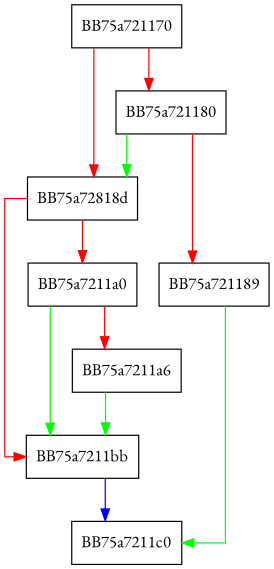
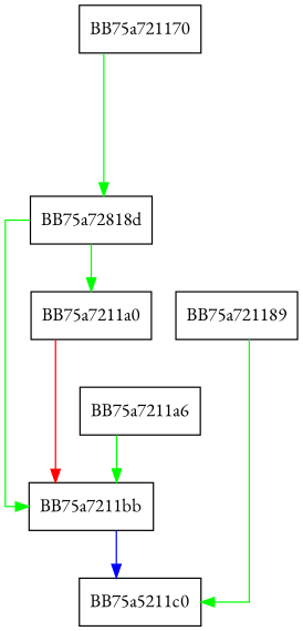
  digraph {
    fontname="EB Garamond"
    splines=ortho
    node [fontname="EB Garamond" shape=box]
    edge [color=green fontname="EB Garamond"]
    n1 [label=BB75a72818d]
    BB75a721170
-   BB75a721180
    BB75a7211bb
    BB75a7211a0
    BB75a721189
-   BB75a7211c0
+   BB75a7211c0 [label=BB75a5211c0]
    BB75a7211a6
-   n1 -> BB75a7211bb [color=red]
-   n1 -> BB75a7211a0 [color=red]
-   BB75a721170 -> n1 [color=red]
-   BB75a721170 -> BB75a721180 [color=red]
-   BB75a721180 -> n1
-   BB75a721180 -> BB75a721189 [color=red]
+   n1 -> BB75a7211bb
+   n1 -> BB75a7211a0
+   BB75a721170 -> n1
    BB75a7211bb -> BB75a7211c0 [color=blue]
-   BB75a7211a0 -> BB75a7211bb
-   BB75a7211a0 -> BB75a7211a6 [color=red]
+   BB75a7211a0 -> BB75a7211bb [color=red]
    BB75a721189 -> BB75a7211c0
    BB75a7211a6 -> BB75a7211bb
  }
